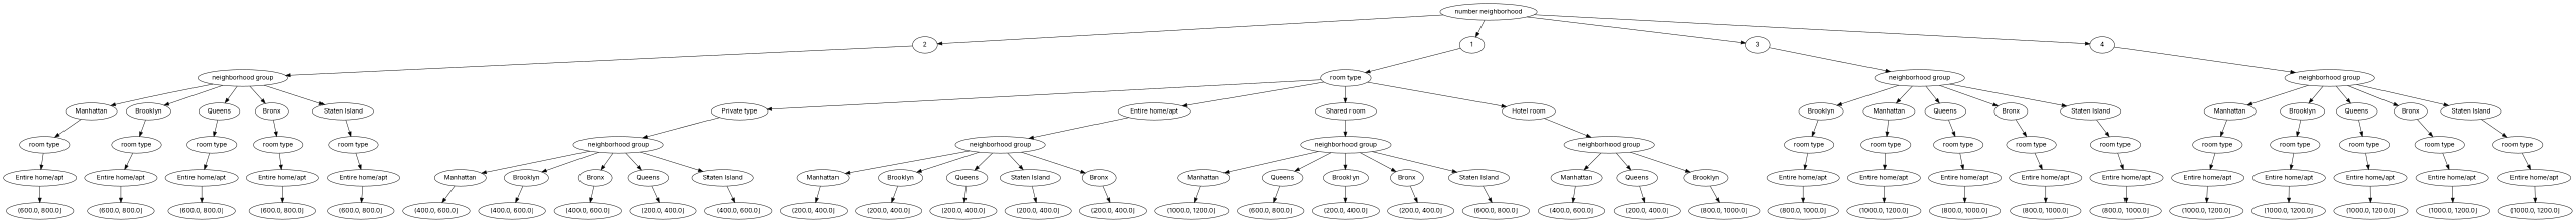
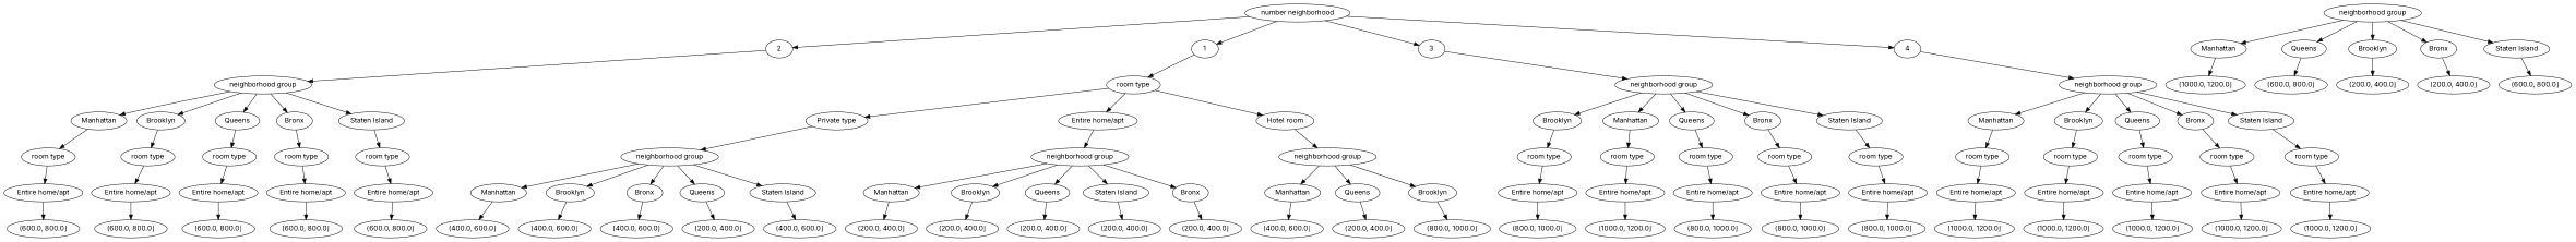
  digraph {
    fontname=Inter
    node [fontname=Inter]
    edge [fontname=Inter]
    n1 [label="number neighborhood"]
    n2 [label=2]
    n3 [label=1]
    n4 [label=3]
    n5 [label=4]
    n6 [label="neighborhood group"]
    n7 [label="room type"]
    n8 [label="neighborhood group"]
    n9 [label="neighborhood group"]
    n10 [label=Manhattan]
    n11 [label=Brooklyn]
    n12 [label=Queens]
    n13 [label=Bronx]
    n14 [label="Staten Island"]
    n15 [label="room type"]
    n16 [label="room type"]
    n17 [label="room type"]
    n18 [label="room type"]
    n19 [label="room type"]
    n20 [label="Private type"]
    n21 [label="Entire home/apt"]
-   n22 [label="Shared room"]
    n23 [label="Hotel room"]
    n24 [label="neighborhood group"]
    n25 [label="neighborhood group"]
    n26 [label="neighborhood group"]
    n27 [label="neighborhood group"]
    n28 [label=Brooklyn]
    n29 [label=Manhattan]
    n30 [label=Queens]
    n31 [label=Bronx]
    n32 [label="Staten Island"]
    n33 [label="room type"]
    n34 [label="room type"]
    n35 [label="room type"]
    n36 [label="room type"]
    n37 [label="room type"]
    n38 [label=Manhattan]
    n39 [label=Brooklyn]
    n40 [label=Queens]
    n41 [label=Bronx]
    n42 [label="Staten Island"]
    n43 [label="room type"]
    n44 [label="room type"]
    n45 [label="room type"]
    n46 [label="room type"]
    n47 [label="room type"]
    n48 [label="Entire home/apt"]
    n49 [label="(600.0, 800.0]"]
    n50 [label="Entire home/apt"]
    n51 [label="(600.0, 800.0]"]
    n52 [label="Entire home/apt"]
    n53 [label="(600.0, 800.0]"]
    n54 [label="Entire home/apt"]
    n55 [label="(600.0, 800.0]"]
    n56 [label="Entire home/apt"]
    n57 [label="(600.0, 800.0]"]
    n58 [label=Manhattan]
    n59 [label=Brooklyn]
    n60 [label=Bronx]
    n61 [label=Queens]
    n62 [label="Staten Island"]
    n63 [label="(400.0, 600.0]"]
    n64 [label="(400.0, 600.0]"]
    n65 [label="(400.0, 600.0]"]
    n66 [label="(200.0, 400.0]"]
    n67 [label="(400.0, 600.0]"]
    n68 [label=Manhattan]
    n69 [label=Brooklyn]
    n70 [label=Queens]
    n71 [label="Staten Island"]
    n72 [label=Bronx]
    n73 [label="(200.0, 400.0]"]
    n74 [label="(200.0, 400.0]"]
    n75 [label="(200.0, 400.0]"]
    n76 [label="(200.0, 400.0]"]
    n77 [label="(200.0, 400.0]"]
    n78 [label=Manhattan]
    n79 [label=Queens]
    n80 [label=Brooklyn]
    n81 [label=Bronx]
    n82 [label="Staten Island"]
    n83 [label="(1000.0, 1200.0]"]
    n84 [label="(600.0, 800.0]"]
    n85 [label="(200.0, 400.0]"]
    n86 [label="(200.0, 400.0]"]
    n87 [label="(600.0, 800.0]"]
    n88 [label=Manhattan]
    n89 [label=Queens]
    n90 [label=Brooklyn]
    n91 [label="(400.0, 600.0]"]
    n92 [label="(200.0, 400.0]"]
    n93 [label="(800.0, 1000.0]"]
    n94 [label="Entire home/apt"]
    n95 [label="(800.0, 1000.0]"]
    n96 [label="Entire home/apt"]
    n97 [label="(1000.0, 1200.0]"]
    n98 [label="Entire home/apt"]
    n99 [label="(800.0, 1000.0]"]
    n100 [label="Entire home/apt"]
    n101 [label="(800.0, 1000.0]"]
    n102 [label="Entire home/apt"]
    n103 [label="(800.0, 1000.0]"]
    n104 [label="Entire home/apt"]
    n105 [label="(1000.0, 1200.0]"]
    n106 [label="Entire home/apt"]
    n107 [label="(1000.0, 1200.0]"]
    n108 [label="Entire home/apt"]
    n109 [label="(1000.0, 1200.0]"]
    n110 [label="Entire home/apt"]
    n111 [label="(1000.0, 1200.0]"]
    n112 [label="Entire home/apt"]
    n113 [label="(1000.0, 1200.0]"]
    n1 -> n2
    n1 -> n3
    n1 -> n4
    n1 -> n5
    n2 -> n6
    n3 -> n7
    n4 -> n8
    n5 -> n9
    n6 -> n10
    n6 -> n11
    n6 -> n12
    n6 -> n13
    n6 -> n14
    n7 -> n20
    n7 -> n21
-   n7 -> n22
    n7 -> n23
    n8 -> n28
    n8 -> n29
    n8 -> n30
    n8 -> n31
    n8 -> n32
    n9 -> n38
    n9 -> n39
    n9 -> n40
    n9 -> n41
    n9 -> n42
    n10 -> n15
    n11 -> n16
    n12 -> n17
    n13 -> n18
    n14 -> n19
    n15 -> n48
    n16 -> n50
    n17 -> n52
    n18 -> n54
    n19 -> n56
    n20 -> n24
    n21 -> n25
-   n22 -> n26
    n23 -> n27
    n24 -> n58
    n24 -> n59
    n24 -> n60
    n24 -> n61
    n24 -> n62
    n25 -> n68
    n25 -> n69
    n25 -> n70
    n25 -> n71
    n25 -> n72
    n26 -> n78
    n26 -> n79
    n26 -> n80
    n26 -> n81
    n26 -> n82
    n27 -> n88
    n27 -> n89
    n27 -> n90
    n28 -> n33
    n29 -> n34
    n30 -> n35
    n31 -> n36
    n32 -> n37
    n33 -> n94
    n34 -> n96
    n35 -> n98
    n36 -> n100
    n37 -> n102
    n38 -> n43
    n39 -> n44
    n40 -> n45
    n41 -> n46
    n42 -> n47
    n43 -> n104
    n44 -> n106
    n45 -> n108
    n46 -> n110
    n47 -> n112
    n48 -> n49
    n50 -> n51
    n52 -> n53
    n54 -> n55
    n56 -> n57
    n58 -> n63
    n59 -> n64
    n60 -> n65
    n61 -> n66
    n62 -> n67
    n68 -> n73
    n69 -> n74
    n70 -> n75
    n71 -> n76
    n72 -> n77
    n78 -> n83
    n79 -> n84
    n80 -> n85
    n81 -> n86
    n82 -> n87
    n88 -> n91
    n89 -> n92
    n90 -> n93
    n94 -> n95
    n96 -> n97
    n98 -> n99
    n100 -> n101
    n102 -> n103
    n104 -> n105
    n106 -> n107
    n108 -> n109
    n110 -> n111
    n112 -> n113
  }
